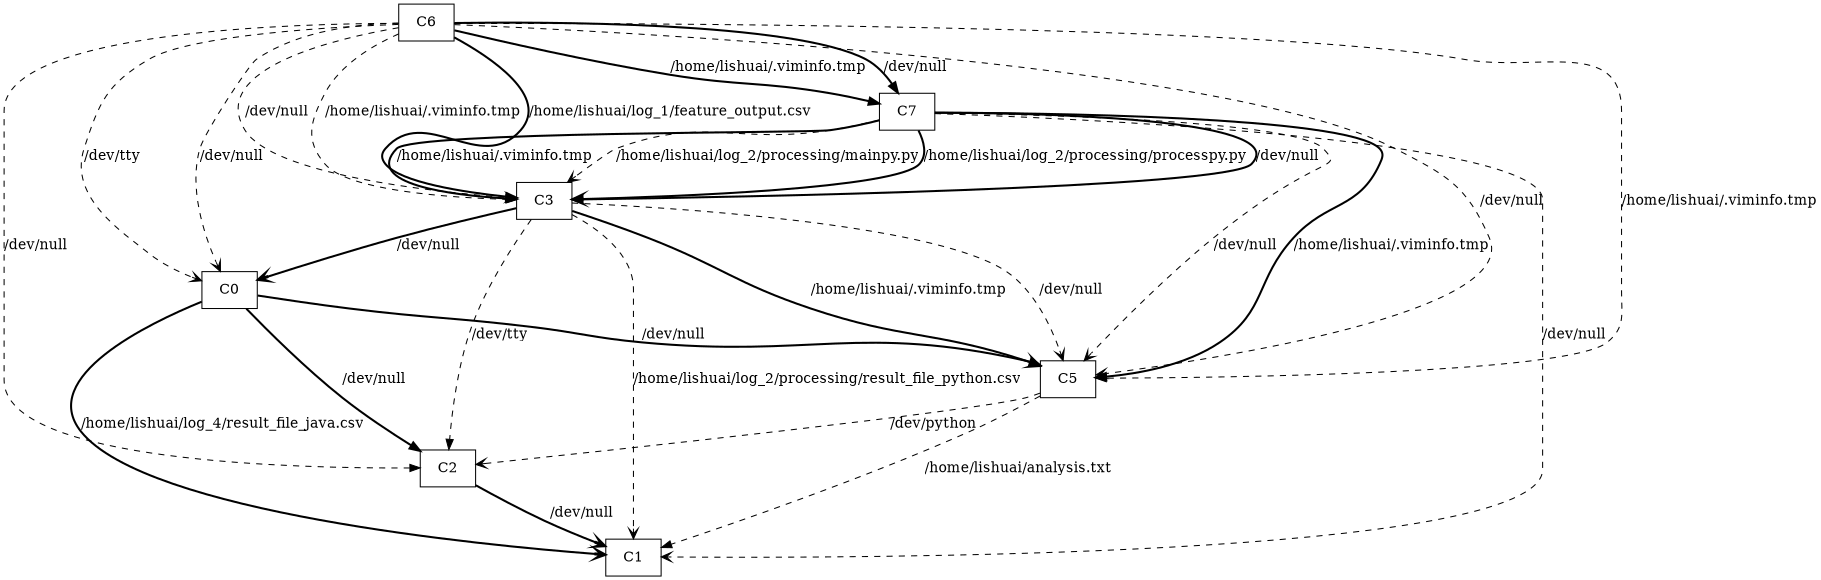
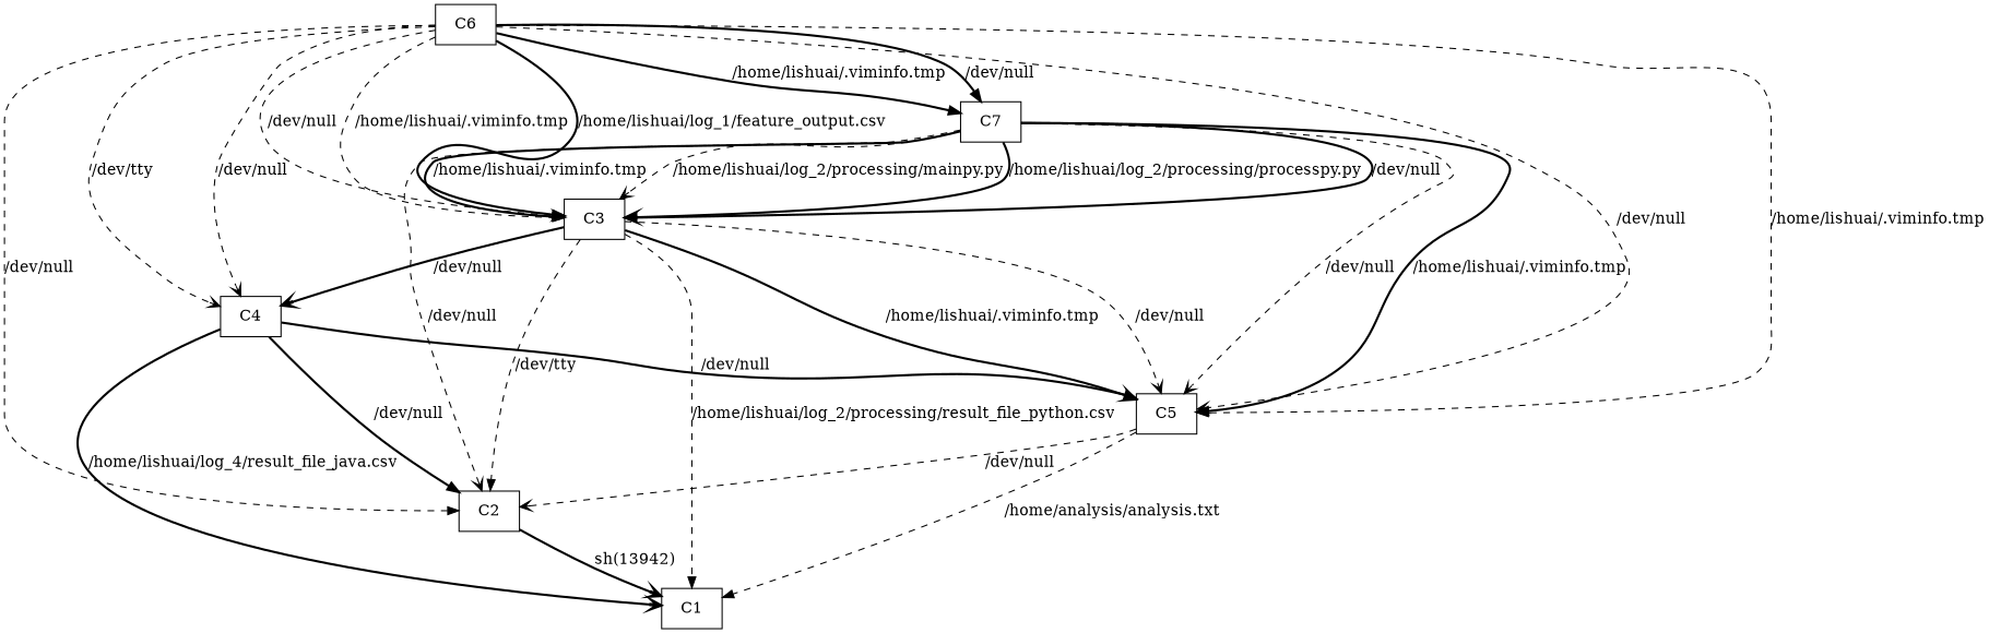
  digraph {
    node [shape=box]
    edge [arrowhead=vee style=dashed]
    n1 [label=C1]
    n2 [label=C3]
    n3 [label=C2]
    n4 [label=C5]
-   n5 [label=C0]
+   n5 [label=C4]
    n6 [label=C7]
    n7 [label=C6]
-   n2 -> n1 [label="/home/lishuai/log_2/processing/result_file_python.csv"]
+   n2 -> n1 [arrowhead=normal label="/home/lishuai/log_2/processing/result_file_python.csv"]
    n2 -> n3 [arrowhead=normal label="/dev/tty"]
    n2 -> n4 [label="/home/lishuai/.viminfo.tmp" style=bold]
    n2 -> n4 [label="/dev/null"]
    n2 -> n5 [label="/dev/null" style=bold]
-   n3 -> n1 [label="/dev/null" style=bold]
-   n4 -> n1 [arrowhead=normal label="/home/lishuai/analysis.txt"]
-   n4 -> n3 [label="/dev/python"]
+   n3 -> n1 [label="sh(13942)" style=bold]
+   n4 -> n1 [arrowhead=normal label="/home/analysis/analysis.txt"]
+   n4 -> n3 [label="/dev/null"]
    n5 -> n1 [label="/home/lishuai/log_4/result_file_java.csv" style=bold]
    n5 -> n3 [arrowhead=normal label="/dev/null" style=bold]
    n5 -> n4 [arrowhead=normal label="/dev/null" style=bold]
    n6 -> n2 [arrowhead=normal label="/home/lishuai/.viminfo.tmp" style=bold]
    n6 -> n2 [label="/home/lishuai/log_2/processing/mainpy.py"]
    n6 -> n2 [label="/home/lishuai/log_2/processing/processpy.py" style=bold]
    n6 -> n2 [arrowhead=normal label="/dev/null" style=bold]
-   n6 -> n1 [label="/dev/null"]
+   n6 -> n3 [label="/dev/null"]
    n6 -> n4 [arrowhead=normal label="/home/lishuai/.viminfo.tmp" style=bold]
    n6 -> n4 [label="/dev/null"]
    n7 -> n2 [arrowhead=normal label="/home/lishuai/.viminfo.tmp"]
    n7 -> n2 [arrowhead=normal label="/home/lishuai/log_1/feature_output.csv" style=bold]
    n7 -> n2 [label="/dev/null"]
    n7 -> n3 [arrowhead=normal label="/dev/null"]
    n7 -> n4 [arrowhead=normal label="/home/lishuai/.viminfo.tmp"]
    n7 -> n4 [label="/dev/null"]
    n7 -> n5 [label="/dev/tty"]
    n7 -> n5 [label="/dev/null"]
    n7 -> n6 [arrowhead=normal label="/home/lishuai/.viminfo.tmp" style=bold]
    n7 -> n6 [arrowhead=normal label="/dev/null" style=bold]
  }
